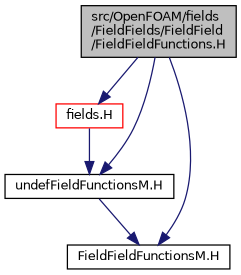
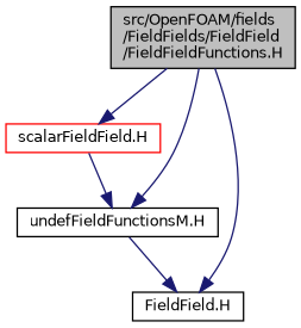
  digraph {
    node [color=black fontname=Helvetica fontsize=10 shape=record]
    edge [color=midnightblue fontname=Helvetica fontsize=10 labelfontname=Helvetica labelfontsize=10 style=solid]
    n1 [fillcolor=grey75 fontcolor=black height=0.2 label="src/OpenFOAM/fields\l/FieldFields/FieldField\l/FieldFieldFunctions.H" style=filled width=0.4]
-   n2 [color=red height=0.2 label="fields.H" width=0.4]
-   n3 [height=0.2 label="FieldFieldFunctionsM.H" width=0.4]
+   n2 [color=red height=0.2 label="scalarFieldField.H" width=0.4]
+   n3 [height=0.2 label="FieldField.H" width=0.4]
    n4 [height=0.2 label="undefFieldFunctionsM.H" width=0.4]
    n1 -> n2
    n1 -> n3
    n1 -> n4
    n2 -> n4
    n4 -> n3
  }
